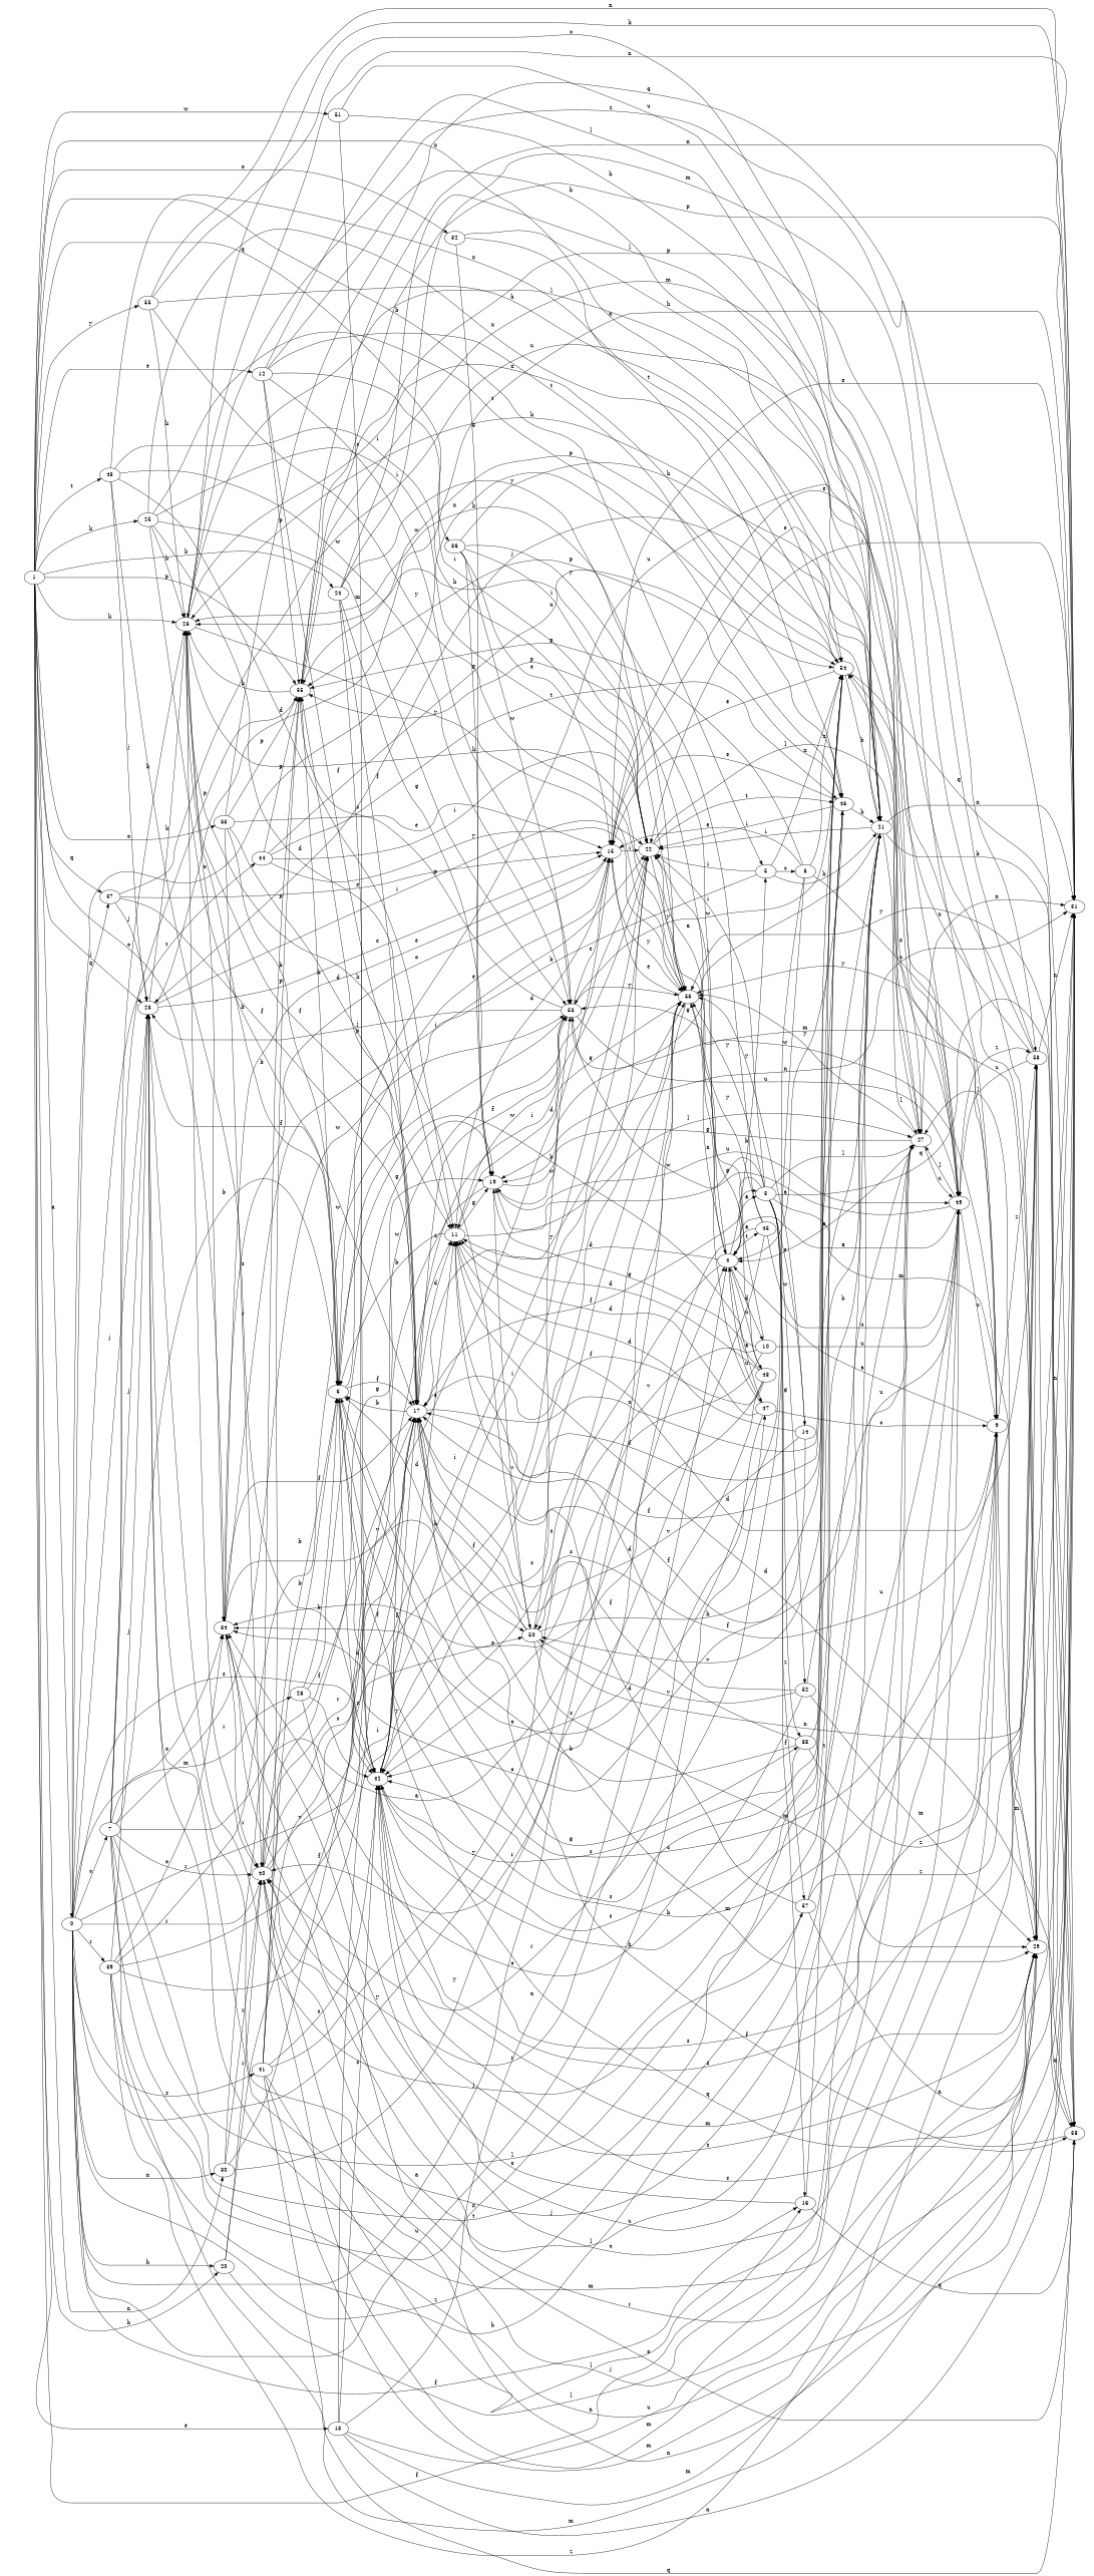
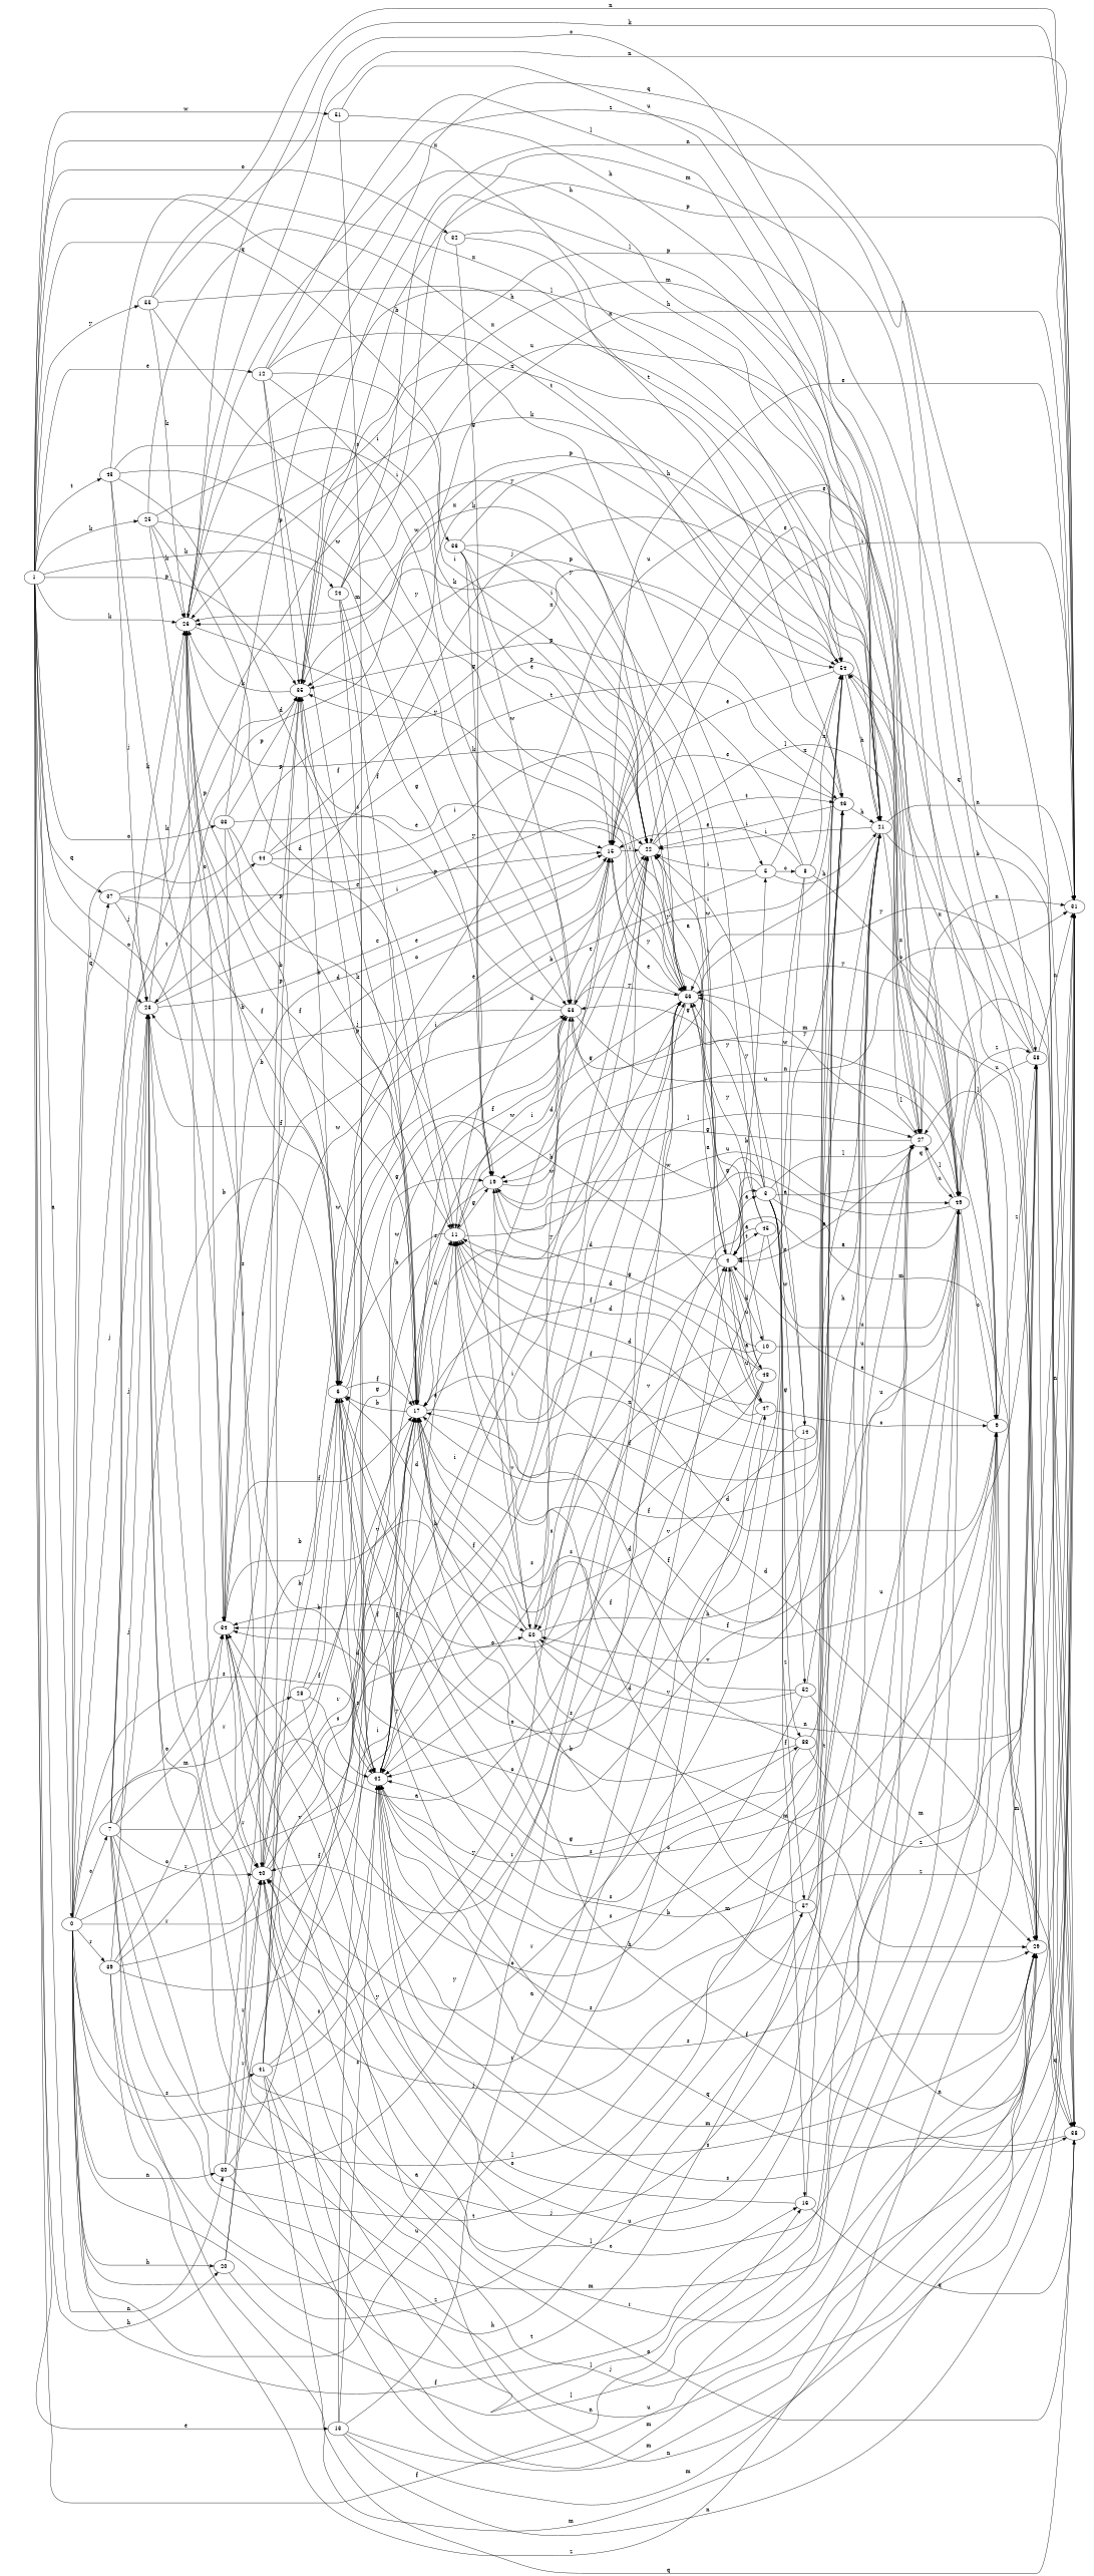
  strict digraph {
    rankdir=LR
    n1 [label=0]
    1
    13
    5
    25
    26
    33
    35
    34
    55
    43
    12
    23
    36
    37
    54
    16
    20
    24
    30
    32
    51
    3
    7
    47
    56
    28
    40
    41
    50
    42
    57
    39
    44
    17
    29
    4
    31
    49
    22
    6
    21
    8
    53
    11
    27
    58
    38
    15
    9
    46
    19
    n53 [label=88]
    14
    52
    45
    10
    48
    n1 -> 23 [label=j]
    n1 -> 37 [label=q]
    n1 -> 54 [label=x]
    n1 -> 16 [label=f]
    n1 -> 20 [label=h]
    n1 -> 30 [label=n]
    n1 -> 3 [label=a]
    n1 -> 7 [label=c]
    n1 -> 47 [label=u]
    n1 -> 56 [label=y]
    n1 -> 28 [label=m]
    n1 -> 40 [label=r]
    n1 -> 41 [label=s]
    n1 -> 50 [label=v]
    n1 -> 42 [label=s]
    n1 -> 57 [label=z]
    n1 -> 39 [label=r]
    n1 -> 44 [label=t]
    1 -> n1 [label=a]
    1 -> 13 [label=e]
    1 -> 5 [label=b]
    1 -> 25 [label=k]
    1 -> 26 [label=k]
    1 -> 33 [label=o]
    1 -> 35 [label=p]
    1 -> 34 [label=o]
    1 -> 55 [label=y]
    1 -> 43 [label=t]
    1 -> 12 [label=e]
    1 -> 23 [label=j]
    1 -> 36 [label=q]
    1 -> 37 [label=q]
    1 -> 54 [label=x]
    1 -> 16 [label=f]
    1 -> 20 [label=h]
    1 -> 24 [label=k]
    1 -> 30 [label=n]
    1 -> 32 [label=o]
    1 -> 51 [label=w]
    13 -> 42 [label=s]
    13 -> 17 [label=f]
    13 -> 29 [label=m]
    13 -> 4 [label=a]
    13 -> 31 [label=n]
    13 -> 49 [label=u]
    5 -> 54 [label=x]
    5 -> 22 [label=i]
    5 -> 6 [label=b]
    5 -> 21 [label=h]
    5 -> 8 [label=c]
    25 -> 26 [label=k]
    25 -> 54 [label=x]
    25 -> 22 [label=i]
    25 -> 6 [label=b]
    25 -> 53 [label=m]
    25 -> 11 [label=d]
    26 -> 34 [label=o]
    26 -> 54 [label=x]
    26 -> 56 [label=y]
    26 -> 40 [label=r]
    26 -> 17 [label=f]
    26 -> 31 [label=n]
    26 -> 6 [label=b]
    26 -> 27 [label=l]
    26 -> 58 [label=z]
    33 -> 35 [label=p]
    33 -> 40 [label=r]
    33 -> 6 [label=b]
    33 -> 11 [label=d]
    33 -> 38 [label=q]
    33 -> 15 [label=e]
    35 -> 26 [label=k]
    35 -> 29 [label=m]
    35 -> 31 [label=n]
    35 -> 6 [label=b]
    34 -> 40 [label=r]
    34 -> 50 [label=v]
    34 -> 17 [label=f]
    34 -> 22 [label=i]
    34 -> 15 [label=e]
    34 -> 9 [label=c]
    55 -> 26 [label=k]
    55 -> 56 [label=y]
    55 -> 31 [label=n]
    55 -> 21 [label=h]
    55 -> 9 [label=c]
    43 -> 23 [label=j]
    43 -> 54 [label=x]
    43 -> 42 [label=s]
    43 -> 22 [label=i]
    43 -> 53 [label=w]
    43 -> 11 [label=d]
    12 -> 35 [label=p]
    12 -> 17 [label=f]
    12 -> 22 [label=i]
    12 -> 21 [label=h]
    12 -> 53 [label=w]
    12 -> 27 [label=l]
    12 -> 46 [label=t]
    23 -> 26 [label=k]
    23 -> 17 [label=f]
    23 -> 29 [label=m]
    23 -> 31 [label=n]
    23 -> 22 [label=i]
    23 -> 15 [label=e]
    36 -> 56 [label=y]
    36 -> 22 [label=i]
    36 -> 21 [label=h]
    36 -> 53 [label=w]
    36 -> 15 [label=e]
    36 -> 19 [label=g]
    37 -> 23 [label=j]
    37 -> 17 [label=f]
    37 -> 49 [label=u]
    37 -> 15 [label=e]
    54 -> 35 [label=p]
    54 -> 42 [label=s]
    54 -> 17 [label=f]
    54 -> 21 [label=h]
    54 -> 53 [label=w]
    54 -> 38 [label=q]
    54 -> 15 [label=e]
    16 -> 34 [label=o]
    16 -> 38 [label=q]
    16 -> 46 [label=t]
    20 -> 40 [label=r]
    20 -> 17 [label=f]
    20 -> 27 [label=l]
    24 -> 56 [label=y]
    24 -> 42 [label=s]
    24 -> 17 [label=f]
    24 -> 29 [label=m]
    24 -> 27 [label=l]
    24 -> 19 [label=g]
    30 -> 56 [label=y]
    30 -> 40 [label=r]
    30 -> 17 [label=f]
    30 -> 53 [label=w]
-   25 -> 46 [label=t]
+   30 -> 46 [label=t]
    32 -> 21 [label=h]
    32 -> 46 [label=t]
    32 -> 19 [label=g]
    51 -> 42 [label=s]
    51 -> 49 [label=u]
    51 -> 21 [label=h]
    3 -> 16 [label=f]
    3 -> 56 [label=y]
    3 -> 57 [label=z]
    3 -> 17 [label=f]
    3 -> 29 [label=m]
    3 -> 22 [label=i]
    3 -> 53 [label=w]
    3 -> 27 [label=l]
    3 -> 38 [label=q]
    3 -> n53 [label=g]
    3 -> 14 [label=e]
    3 -> 52 [label=w]
    7 -> 26 [label=k]
    7 -> 35 [label=p]
    7 -> 34 [label=o]
    7 -> 23 [label=j]
    7 -> 40 [label=r]
    7 -> 29 [label=m]
    7 -> 4 [label=a]
    7 -> 31 [label=n]
    7 -> 6 [label=b]
    7 -> 53 [label=w]
    7 -> 27 [label=l]
    7 -> 46 [label=t]
    47 -> 26 [label=k]
    47 -> 40 [label=r]
    47 -> 4 [label=a]
    47 -> 11 [label=d]
    47 -> 9 [label=c]
    56 -> 42 [label=s]
    56 -> 4 [label=a]
    56 -> 15 [label=e]
    56 -> 19 [label=g]
    28 -> 42 [label=s]
    28 -> 49 [label=u]
    28 -> 6 [label=b]
    28 -> 19 [label=g]
    40 -> 35 [label=p]
    40 -> 29 [label=m]
    40 -> 31 [label=n]
    40 -> 22 [label=i]
    40 -> 6 [label=b]
    40 -> 27 [label=l]
    40 -> 15 [label=e]
    40 -> 19 [label=g]
    41 -> 35 [label=p]
    41 -> 56 [label=y]
    41 -> 42 [label=s]
    41 -> 29 [label=m]
    41 -> 6 [label=b]
    41 -> 11 [label=d]
    41 -> 27 [label=l]
    41 -> 38 [label=q]
    50 -> 26 [label=k]
    50 -> 17 [label=f]
    50 -> 29 [label=m]
    50 -> 31 [label=n]
    50 -> 6 [label=b]
    50 -> 21 [label=h]
    50 -> 53 [label=w]
    42 -> 17 [label=f]
    42 -> 29 [label=m]
    42 -> 22 [label=i]
    42 -> 21 [label=h]
    42 -> 11 [label=d]
    57 -> 23 [label=j]
    57 -> 31 [label=n]
    57 -> 49 [label=u]
    57 -> 11 [label=d]
    57 -> 58 [label=z]
    39 -> 34 [label=o]
    39 -> 23 [label=j]
-   39 -> 54 [label=x]
    39 -> 56 [label=y]
    39 -> 22 [label=i]
    39 -> 21 [label=h]
    39 -> 53 [label=w]
    39 -> 58 [label=z]
    44 -> 35 [label=p]
    44 -> 54 [label=x]
    44 -> 56 [label=y]
    44 -> 22 [label=i]
    44 -> 46 [label=t]
    17 -> 35 [label=p]
    17 -> 54 [label=x]
    17 -> 56 [label=y]
    17 -> 40 [label=r]
    17 -> 29 [label=m]
    17 -> 22 [label=i]
    17 -> 6 [label=b]
    17 -> 11 [label=d]
    29 -> 42 [label=s]
    29 -> 31 [label=n]
    29 -> 27 [label=l]
    4 -> 5 [label=b]
    4 -> 26 [label=k]
    4 -> 3 [label=a]
    4 -> 47 [label=u]
    4 -> 42 [label=s]
    4 -> 22 [label=a]
    4 -> 11 [label=d]
    4 -> 45 [label=t]
    4 -> 10 [label=d]
    4 -> 48 [label=u]
    31 -> 26 [label=k]
    31 -> 35 [label=p]
    31 -> 23 [label=j]
    31 -> 42 [label=s]
    31 -> 22 [label=i]
    31 -> 15 [label=e]
    49 -> 23 [label=j]
    49 -> 54 [label=x]
    49 -> 4 [label=a]
    49 -> 27 [label=l]
    49 -> 58 [label=z]
    49 -> 15 [label=e]
    49 -> 9 [label=c]
    49 -> 19 [label=g]
    22 -> 56 [label=y]
    22 -> 11 [label=d]
    22 -> 27 [label=l]
    22 -> 46 [label=t]
    6 -> 42 [label=s]
    6 -> 17 [label=f]
    6 -> 49 [label=u]
    6 -> 38 [label=q]
    6 -> 15 [label=e]
    6 -> 9 [label=c]
    6 -> n53 [label=g]
    21 -> 26 [label=k]
    21 -> 23 [label=j]
    21 -> 50 [label=v]
    21 -> 17 [label=f]
    21 -> 31 [label=n]
    21 -> 22 [label=i]
    21 -> 27 [label=l]
    21 -> 38 [label=b]
    21 -> 19 [label=g]
    8 -> 35 [label=p]
    8 -> 34 [label=o]
    8 -> 54 [label=x]
    8 -> 40 [label=r]
    8 -> 15 [label=e]
    8 -> 9 [label=c]
    53 -> 35 [label=p]
    53 -> 23 [label=j]
    53 -> 56 [label=y]
    53 -> 17 [label=f]
    53 -> 29 [label=m]
    53 -> 49 [label=u]
    53 -> 15 [label=e]
    11 -> 6 [label=b]
    11 -> 53 [label=w]
    11 -> 27 [label=l]
    11 -> 19 [label=g]
    27 -> 56 [label=y]
    27 -> 17 [label=f]
    27 -> 4 [label=a]
    27 -> 31 [label=n]
    27 -> 49 [label=u]
    27 -> 19 [label=g]
    58 -> 35 [label=p]
    58 -> 54 [label=x]
-   58 -> 42 [label=s]
+   57 -> 42 [label=s]
    58 -> 17 [label=f]
    58 -> 31 [label=n]
    58 -> 49 [label=u]
    58 -> 38 [label=q]
    58 -> 15 [label=e]
    38 -> 34 [label=o]
    38 -> 56 [label=y]
    38 -> 17 [label=f]
    38 -> 11 [label=d]
    15 -> 34 [label=o]
    15 -> 56 [label=y]
    15 -> 22 [label=i]
    15 -> 11 [label=d]
    9 -> 56 [label=y]
    9 -> 40 [label=r]
    9 -> 42 [label=s]
    9 -> 29 [label=m]
    9 -> 4 [label=a]
    9 -> 6 [label=b]
    9 -> 53 [label=w]
    9 -> 11 [label=d]
    9 -> 58 [label=z]
    46 -> 35 [label=p]
    46 -> 42 [label=s]
    46 -> 4 [label=a]
    46 -> 22 [label=i]
    46 -> 21 [label=h]
    46 -> 15 [label=e]
    19 -> 50 [label=v]
    19 -> 42 [label=s]
    19 -> 31 [label=n]
    19 -> 49 [label=u]
    n53 -> 42 [label=s]
    n53 -> 17 [label=f]
    n53 -> 6 [label=b]
    n53 -> 21 [label=h]
    n53 -> 58 [label=z]
    14 -> 34 [label=o]
    14 -> 56 [label=y]
    14 -> 50 [label=v]
    14 -> 11 [label=d]
    52 -> 34 [label=o]
    52 -> 50 [label=v]
    52 -> 29 [label=m]
    52 -> 49 [label=u]
    52 -> 11 [label=d]
    45 -> 26 [label=k]
    45 -> 56 [label=y]
    45 -> 40 [label=r]
    45 -> 4 [label=a]
    45 -> 49 [label=u]
    10 -> 50 [label=v]
    10 -> 42 [label=s]
    10 -> 49 [label=u]
    10 -> 22 [label=i]
    10 -> 6 [label=b]
    48 -> 35 [label=p]
    48 -> 34 [label=o]
    48 -> 42 [label=s]
    48 -> 17 [label=f]
    48 -> 11 [label=d]
    48 -> 19 [label=g]
  }
